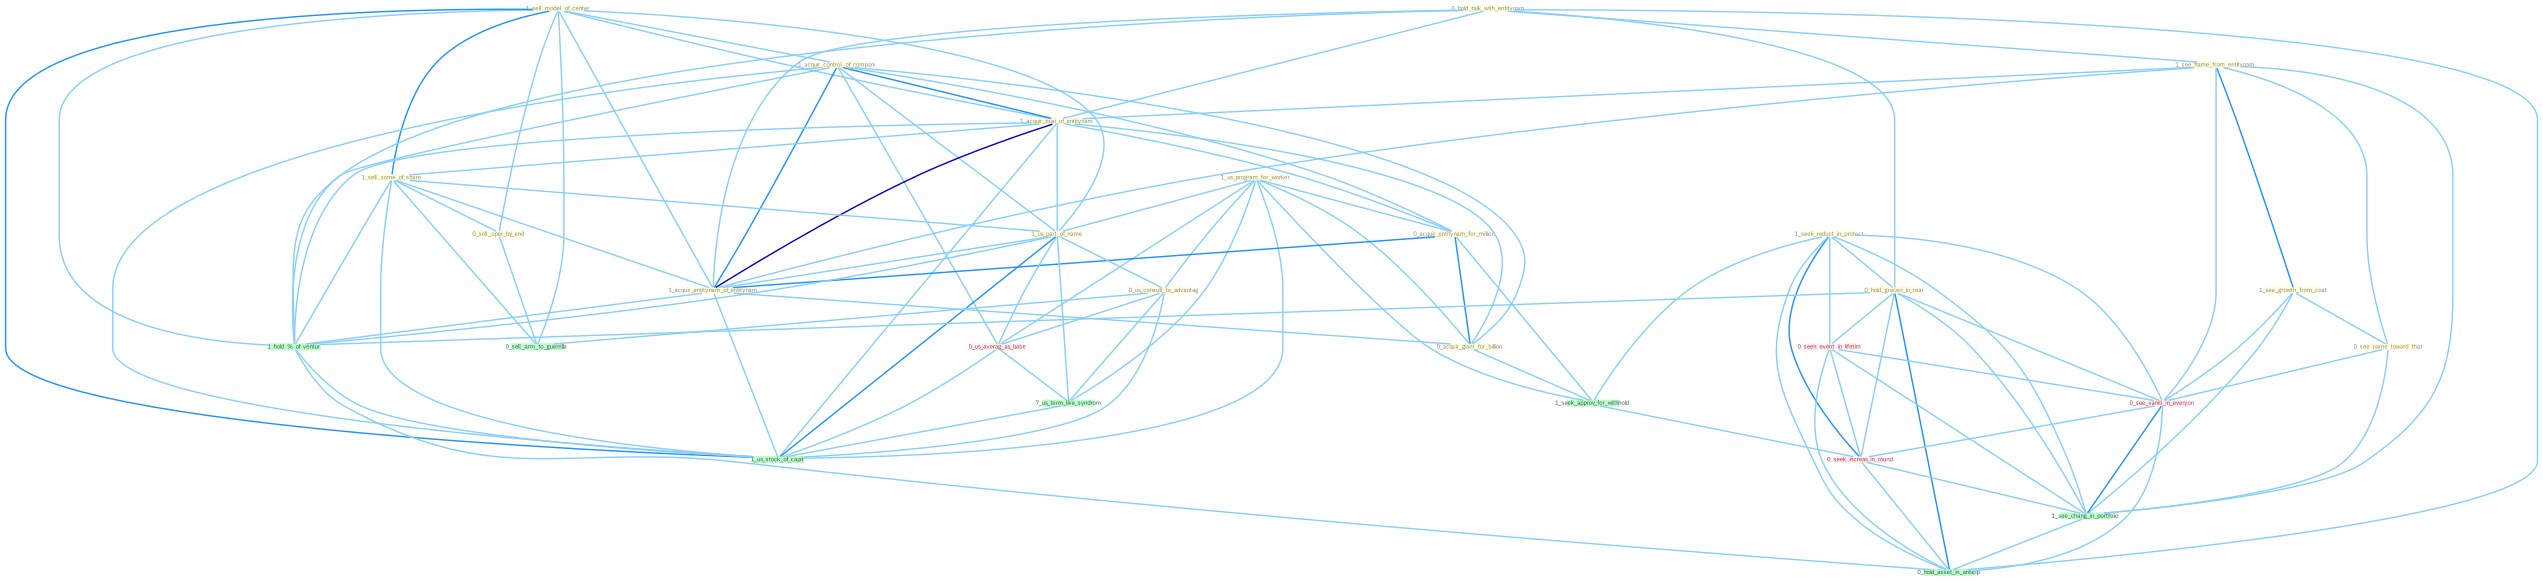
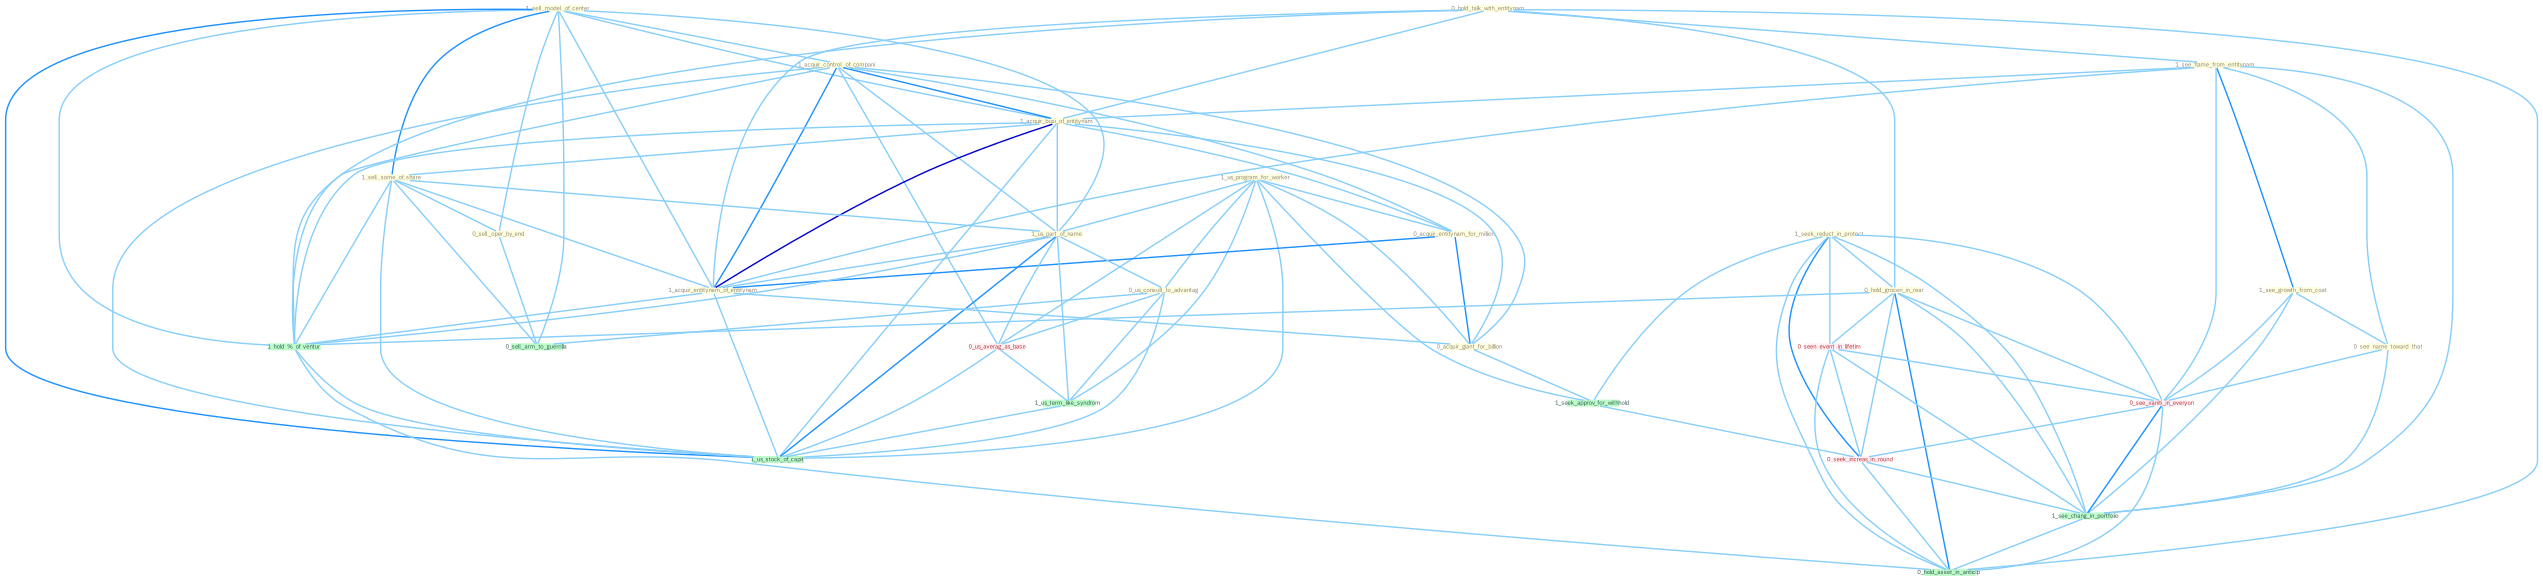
  graph {
    fontname="IBM Plex Sans"
    node [color="#ffffe0" fixedsize=true fontcolor="#8b7d6b" fontname="IBM Plex Sans" fontsize=4 shape=polygon style=filled]
    edge [color="#87cefa" fontname="IBM Plex Sans" w=1]
    "1_sell_model_of_center " [height=.06 width=.5]
    "0_hold_talk_with_entitynam " [height=.06 width=.5]
    "1_see_flame_from_entitynam " [height=.06 width=.5]
    "1_acquir_control_of_compani " [height=.06 width=.5]
    "1_us_program_for_worker " [height=.06 width=.5]
    "1_acquir_busi_of_entitynam " [height=.06 width=.5]
    "1_sell_some_of_share " [height=.06 width=.5]
    "0_sell_oper_by_end " [height=.06 width=.5]
    "1_see_growth_from_coat " [height=.06 width=.5]
    "1_seek_reduct_in_protect " [height=.06 width=.5]
    n11 [height=.06 label="0_see_name_toward_that" width=.5]
    "0_acquir_entitynam_for_million " [height=.06 width=.5]
    "1_us_part_of_name " [height=.06 width=.5]
    "0_hold_groceri_in_rear " [height=.06 width=.5]
    "1_acquir_entitynam_of_entitynam " [height=.06 width=.5]
    "0_acquir_giant_for_billion " [height=.06 width=.5]
    "0_us_consult_to_advantag " [height=.06 width=.5]
    "0_seen_event_in_lifetim " [color="#fff0f5" fontcolor="#b22222" height=.06 width=.5]
    "0_us_averag_as_base " [color="#fff0f5" fontcolor="#b22222" height=.06 width=.5]
    "0_see_vaniti_in_everyon " [color="#fff0f5" fontcolor="#b22222" height=.06 width=.5]
    "0_seek_increas_in_round " [color="#fff0f5" fontcolor="#b22222" height=.06 width=.5]
    "1_hold_%_of_ventur " [color="#BDFCC9" fontcolor="#2f4f4f" height=.06 width=.5]
    "0_sell_arm_to_guerrilla " [color="#BDFCC9" fontcolor="#2f4f4f" height=.06 width=.5]
    "1_us_stock_of_capit " [color="#BDFCC9" fontcolor="#2f4f4f" height=.06 width=.5]
    "0_hold_asset_in_anticip " [color="#BDFCC9" fontcolor="#2f4f4f" height=.06 width=.5]
    "1_see_chang_in_portfolio " [color="#BDFCC9" fontcolor="#2f4f4f" height=.06 width=.5]
-   "1_us_term_like_syndrom " [color="#BDFCC9" fontcolor="#2f4f4f" height=.06 width=.5 label="7_us_term_like_syndrom"]
+   "1_us_term_like_syndrom " [color="#BDFCC9" fontcolor="#2f4f4f" height=.06 width=.5]
    "1_seek_approv_for_withhold " [color="#BDFCC9" fontcolor="#2f4f4f" height=.06 width=.5]
    subgraph sub_1 {
      "1_sell_model_of_center "
      "0_hold_talk_with_entitynam "
      "1_see_flame_from_entitynam "
      "1_acquir_control_of_compani "
      "1_us_program_for_worker "
      "1_acquir_busi_of_entitynam "
      "1_sell_some_of_share "
      "0_sell_oper_by_end "
      "1_see_growth_from_coat "
      "1_seek_reduct_in_protect "
      n11
      "0_acquir_entitynam_for_million "
      "1_us_part_of_name "
      "0_hold_groceri_in_rear "
      "1_acquir_entitynam_of_entitynam "
      "0_acquir_giant_for_billion "
      "0_us_consult_to_advantag "
    }
    subgraph sub_2 {
      "0_seen_event_in_lifetim "
      "0_us_averag_as_base "
      "0_see_vaniti_in_everyon "
      "0_seek_increas_in_round "
    }
    "1_sell_model_of_center " -- "1_acquir_control_of_compani "
    "1_sell_model_of_center " -- "1_acquir_busi_of_entitynam "
    "1_sell_model_of_center " -- "1_sell_some_of_share " [color="#1e90ff" w=2]
    "1_sell_model_of_center " -- "0_sell_oper_by_end "
    "1_sell_model_of_center " -- "1_us_part_of_name "
    "1_sell_model_of_center " -- "1_acquir_entitynam_of_entitynam "
    "1_sell_model_of_center " -- "1_hold_%_of_ventur "
    "1_sell_model_of_center " -- "0_sell_arm_to_guerrilla "
    "1_sell_model_of_center " -- "1_us_stock_of_capit " [color="#1e90ff"]
    "0_hold_talk_with_entitynam " -- "1_see_flame_from_entitynam "
    "0_hold_talk_with_entitynam " -- "1_acquir_busi_of_entitynam "
    "0_hold_talk_with_entitynam " -- "0_hold_groceri_in_rear "
    "0_hold_talk_with_entitynam " -- "1_acquir_entitynam_of_entitynam "
    "0_hold_talk_with_entitynam " -- "1_hold_%_of_ventur "
    "0_hold_talk_with_entitynam " -- "0_hold_asset_in_anticip "
    "1_see_flame_from_entitynam " -- "1_acquir_busi_of_entitynam "
    "1_see_flame_from_entitynam " -- "1_see_growth_from_coat " [color="#1e90ff" w=2]
    "1_see_flame_from_entitynam " -- n11
    "1_see_flame_from_entitynam " -- "1_acquir_entitynam_of_entitynam "
    "1_see_flame_from_entitynam " -- "0_see_vaniti_in_everyon "
    "1_see_flame_from_entitynam " -- "1_see_chang_in_portfolio "
    "1_acquir_control_of_compani " -- "1_acquir_busi_of_entitynam " [color="#1e90ff" w=2]
    "1_acquir_control_of_compani " -- "0_acquir_entitynam_for_million "
    "1_acquir_control_of_compani " -- "1_us_part_of_name "
    "1_acquir_control_of_compani " -- "1_acquir_entitynam_of_entitynam " [color="#1e90ff" w=2]
    "1_acquir_control_of_compani " -- "0_acquir_giant_for_billion "
    "1_acquir_control_of_compani " -- "0_us_averag_as_base "
    "1_acquir_control_of_compani " -- "1_hold_%_of_ventur "
    "1_acquir_control_of_compani " -- "1_us_stock_of_capit "
    "1_us_program_for_worker " -- "0_acquir_entitynam_for_million "
    "1_us_program_for_worker " -- "1_us_part_of_name "
    "1_us_program_for_worker " -- "0_acquir_giant_for_billion "
    "1_us_program_for_worker " -- "0_us_consult_to_advantag "
    "1_us_program_for_worker " -- "0_us_averag_as_base "
    "1_us_program_for_worker " -- "1_us_stock_of_capit "
    "1_us_program_for_worker " -- "1_us_term_like_syndrom "
    "1_us_program_for_worker " -- "1_seek_approv_for_withhold "
    "1_acquir_busi_of_entitynam " -- "1_sell_some_of_share "
    "1_acquir_busi_of_entitynam " -- "0_acquir_entitynam_for_million "
    "1_acquir_busi_of_entitynam " -- "1_us_part_of_name "
    "1_acquir_busi_of_entitynam " -- "1_acquir_entitynam_of_entitynam " [color="#0000cd" w=3]
    "1_acquir_busi_of_entitynam " -- "0_acquir_giant_for_billion "
    "1_acquir_busi_of_entitynam " -- "1_hold_%_of_ventur "
    "1_acquir_busi_of_entitynam " -- "1_us_stock_of_capit "
    "1_sell_some_of_share " -- "0_sell_oper_by_end "
    "1_sell_some_of_share " -- "1_us_part_of_name "
    "1_sell_some_of_share " -- "1_acquir_entitynam_of_entitynam "
    "1_sell_some_of_share " -- "1_hold_%_of_ventur "
    "1_sell_some_of_share " -- "0_sell_arm_to_guerrilla "
    "1_sell_some_of_share " -- "1_us_stock_of_capit "
    "0_sell_oper_by_end " -- "0_sell_arm_to_guerrilla "
    "1_see_growth_from_coat " -- n11
    "1_see_growth_from_coat " -- "0_see_vaniti_in_everyon "
    "1_see_growth_from_coat " -- "1_see_chang_in_portfolio "
    "1_seek_reduct_in_protect " -- "0_hold_groceri_in_rear "
    "1_seek_reduct_in_protect " -- "0_seen_event_in_lifetim "
    "1_seek_reduct_in_protect " -- "0_see_vaniti_in_everyon "
    "1_seek_reduct_in_protect " -- "0_seek_increas_in_round " [color="#1e90ff" w=2]
    "1_seek_reduct_in_protect " -- "0_hold_asset_in_anticip "
    "1_seek_reduct_in_protect " -- "1_see_chang_in_portfolio "
    "1_seek_reduct_in_protect " -- "1_seek_approv_for_withhold "
    n11 -- "0_see_vaniti_in_everyon "
    n11 -- "1_see_chang_in_portfolio "
    "0_acquir_entitynam_for_million " -- "1_acquir_entitynam_of_entitynam " [color="#1e90ff" w=2]
    "0_acquir_entitynam_for_million " -- "0_acquir_giant_for_billion " [color="#1e90ff" w=2]
-   "0_acquir_entitynam_for_million " -- "1_seek_approv_for_withhold "
    "1_us_part_of_name " -- "1_acquir_entitynam_of_entitynam "
    "1_us_part_of_name " -- "0_us_consult_to_advantag "
    "1_us_part_of_name " -- "0_us_averag_as_base "
    "1_us_part_of_name " -- "1_hold_%_of_ventur "
    "1_us_part_of_name " -- "1_us_stock_of_capit " [color="#1e90ff" w=2]
    "1_us_part_of_name " -- "1_us_term_like_syndrom "
    "0_hold_groceri_in_rear " -- "0_seen_event_in_lifetim "
    "0_hold_groceri_in_rear " -- "0_see_vaniti_in_everyon "
    "0_hold_groceri_in_rear " -- "0_seek_increas_in_round "
    "0_hold_groceri_in_rear " -- "1_hold_%_of_ventur "
    "0_hold_groceri_in_rear " -- "0_hold_asset_in_anticip " [color="#1e90ff" w=2]
    "0_hold_groceri_in_rear " -- "1_see_chang_in_portfolio "
    "1_acquir_entitynam_of_entitynam " -- "0_acquir_giant_for_billion "
    "1_acquir_entitynam_of_entitynam " -- "1_hold_%_of_ventur "
    "1_acquir_entitynam_of_entitynam " -- "1_us_stock_of_capit "
    "0_acquir_giant_for_billion " -- "1_seek_approv_for_withhold "
    "0_us_consult_to_advantag " -- "0_us_averag_as_base "
    "0_us_consult_to_advantag " -- "0_sell_arm_to_guerrilla "
    "0_us_consult_to_advantag " -- "1_us_stock_of_capit "
    "0_us_consult_to_advantag " -- "1_us_term_like_syndrom "
    "0_seen_event_in_lifetim " -- "0_see_vaniti_in_everyon "
    "0_seen_event_in_lifetim " -- "0_seek_increas_in_round "
    "0_seen_event_in_lifetim " -- "0_hold_asset_in_anticip "
    "0_seen_event_in_lifetim " -- "1_see_chang_in_portfolio "
    "0_us_averag_as_base " -- "1_us_stock_of_capit "
    "0_us_averag_as_base " -- "1_us_term_like_syndrom "
    "0_see_vaniti_in_everyon " -- "0_seek_increas_in_round "
    "0_see_vaniti_in_everyon " -- "0_hold_asset_in_anticip "
    "0_see_vaniti_in_everyon " -- "1_see_chang_in_portfolio " [color="#1e90ff" w=2]
    "0_seek_increas_in_round " -- "0_hold_asset_in_anticip "
    "0_seek_increas_in_round " -- "1_see_chang_in_portfolio "
    "1_hold_%_of_ventur " -- "1_us_stock_of_capit "
    "1_hold_%_of_ventur " -- "0_hold_asset_in_anticip "
    "1_see_chang_in_portfolio " -- "0_hold_asset_in_anticip "
    "1_us_term_like_syndrom " -- "1_us_stock_of_capit "
    "1_seek_approv_for_withhold " -- "0_seek_increas_in_round "
  }
